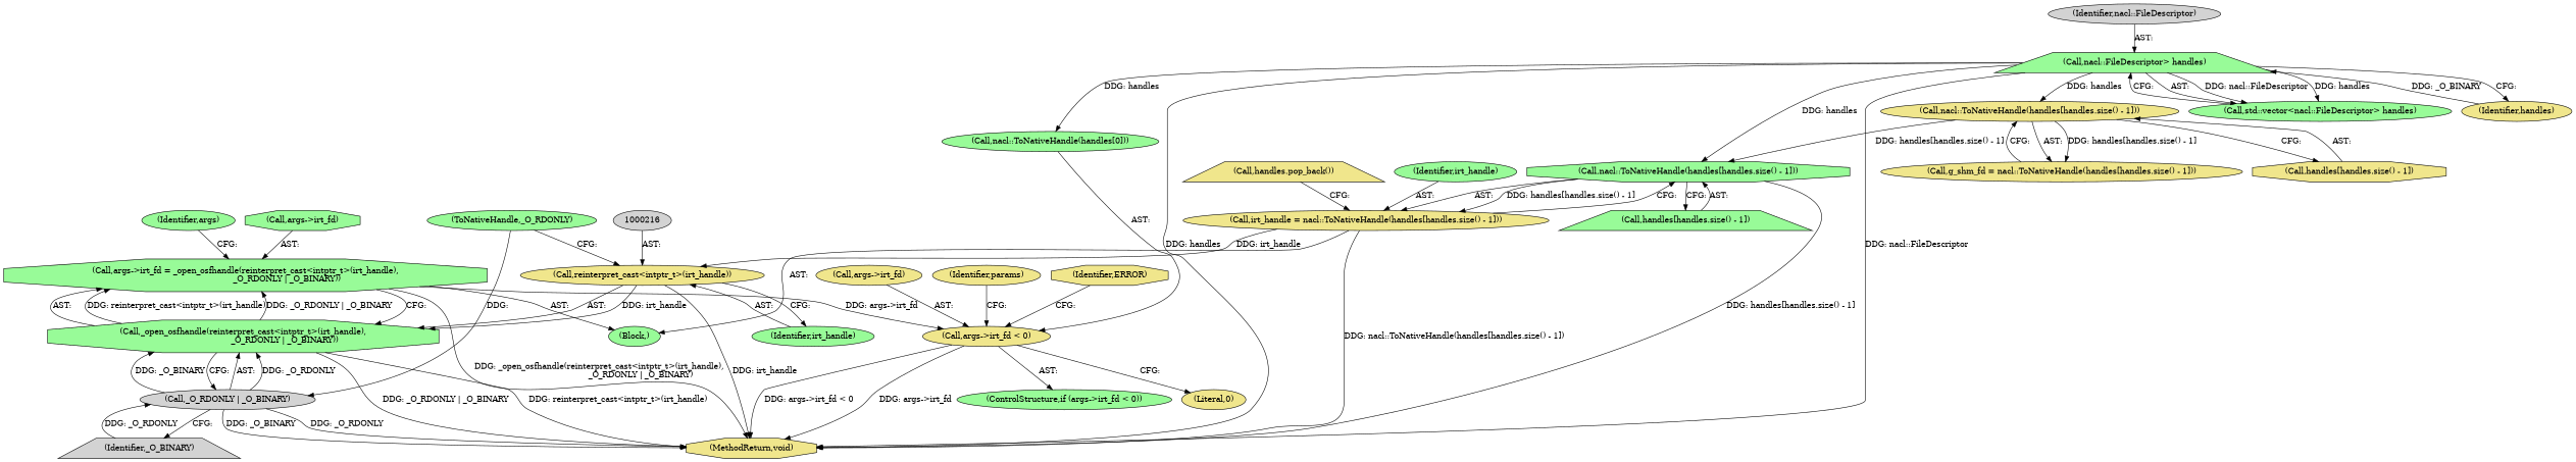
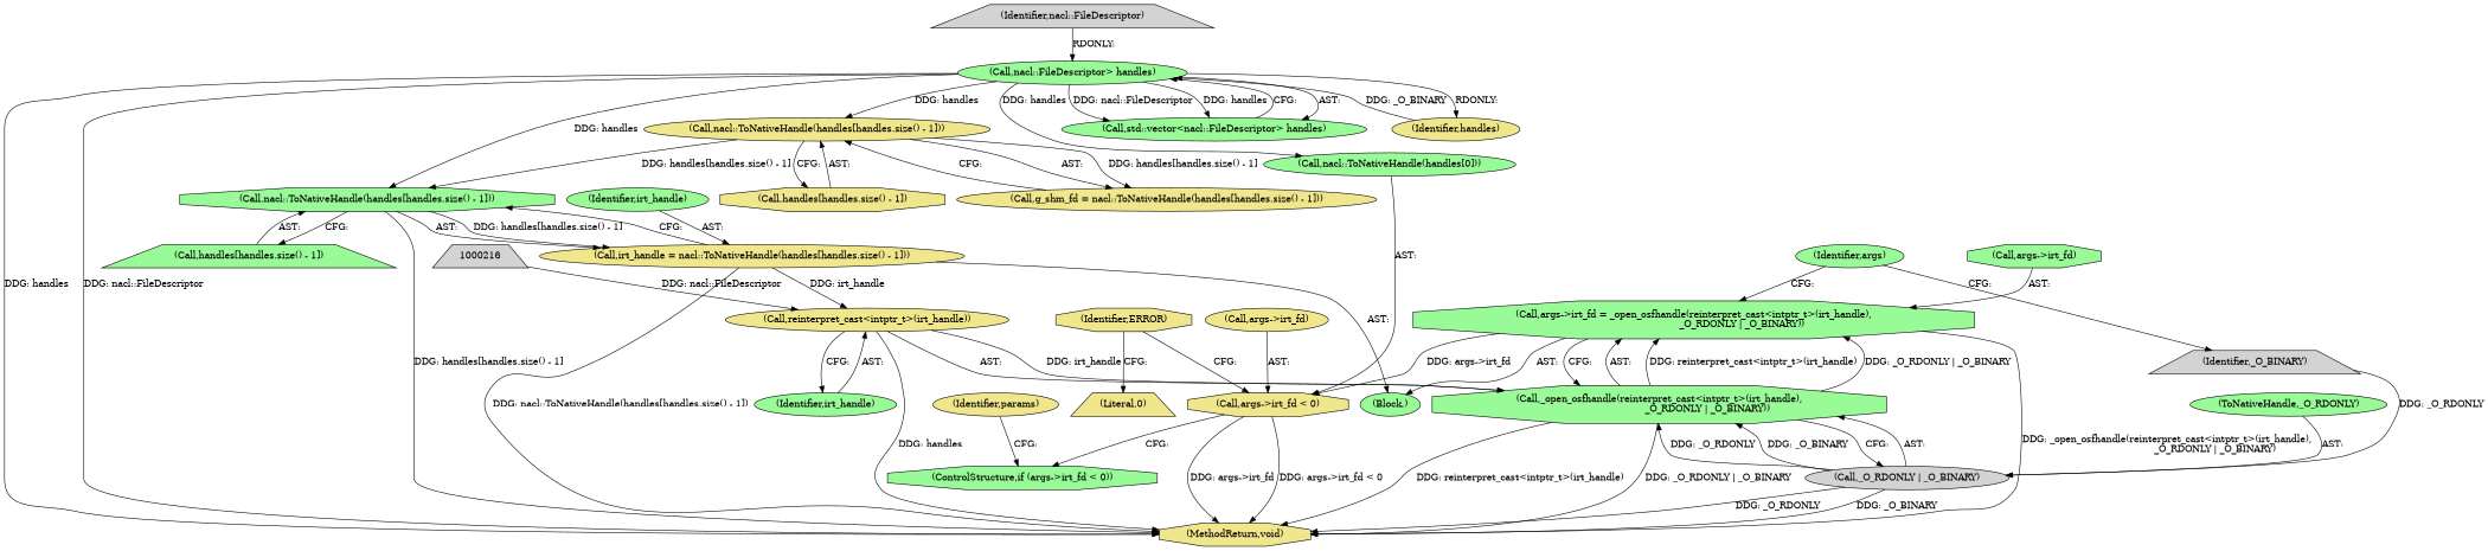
  digraph {
    node [fillcolor=palegreen shape=ellipse style=filled]
    n1 [label="(Call,args->irt_fd = _open_osfhandle(reinterpret_cast<intptr_t>(irt_handle),\n                                 _O_RDONLY | _O_BINARY))" shape=octagon]
    n2 [label="(Call,_open_osfhandle(reinterpret_cast<intptr_t>(irt_handle),\n                                 _O_RDONLY | _O_BINARY))" shape=octagon]
-   n3 [fillcolor=khaki label="(Call,args->irt_fd < 0)"]
+   n3 [fillcolor=khaki label="(Call,args->irt_fd < 0)" shape=octagon]
    n4 [label="(Block,)"]
    n5 [fillcolor=khaki label="(MethodReturn,void)" shape=octagon]
    n6 [fillcolor=lightgrey label="(Call,_O_RDONLY | _O_BINARY)"]
-   n7 [label="(ControlStructure,if (args->irt_fd < 0))"]
-   n8 [fillcolor=khaki label="(Literal,0)"]
+   n7 [label="(ControlStructure,if (args->irt_fd < 0))" shape=octagon]
+   n8 [fillcolor=khaki label="(Literal,0)" shape=trapezium]
    n9 [fillcolor=lightgrey label="(Identifier,_O_BINARY)" shape=trapezium]
    n10 [fillcolor=khaki label="(Call,reinterpret_cast<intptr_t>(irt_handle))"]
    n11 [label="(Identifier,irt_handle)"]
    n12 [fillcolor=khaki label="(Call,irt_handle = nacl::ToNativeHandle(handles[handles.size() - 1]))"]
    n13 [label="(Call,nacl::ToNativeHandle(handles[handles.size() - 1]))" shape=octagon]
    n14 [label="(Call,handles[handles.size() - 1])" shape=trapezium]
    n15 [fillcolor=khaki label="(Call,nacl::ToNativeHandle(handles[handles.size() - 1]))"]
    n16 [fillcolor=khaki label="(Call,handles[handles.size() - 1])" shape=octagon]
    n17 [fillcolor=khaki label="(Call,g_shm_fd = nacl::ToNativeHandle(handles[handles.size() - 1]))"]
-   n18 [label="(Call,nacl::FileDescriptor> handles)" shape=trapezium]
+   n18 [label="(Call,nacl::FileDescriptor> handles)"]
    n19 [label="(Call,nacl::ToNativeHandle(handles[0]))"]
    n20 [label="(Call,std::vector<nacl::FileDescriptor> handles)"]
    n21 [fillcolor=khaki label="(Identifier,handles)"]
    n22 [fillcolor=khaki label="(Call,args->irt_fd)"]
    n23 [label="(ToNativeHandle,_O_RDONLY)"]
    n24 [label="(Identifier,irt_handle)"]
    n25 [fillcolor=khaki label="(Identifier,params)"]
-   n26 [fillcolor=lightgrey label="(Identifier,nacl::FileDescriptor)"]
+   n26 [fillcolor=lightgrey label="(Identifier,nacl::FileDescriptor)" shape=trapezium]
    n27 [label="(Identifier,args)"]
    n28 [fillcolor=khaki label="(Identifier,ERROR)" shape=octagon]
    n29 [label="(Call,args->irt_fd)" shape=octagon]
-   n30 [fillcolor=khaki label="(Call,handles.pop_back())" shape=trapezium]
-   1000216 [fillcolor=lightgrey]
+   1000216 [fillcolor=lightgrey shape=trapezium]
    n1 -> n2 [label="CFG: "]
    n1 -> n3 [label="DDG: args->irt_fd"]
    n1 -> n4 [label="AST: "]
    n1 -> n5 [label="DDG: _open_osfhandle(reinterpret_cast<intptr_t>(irt_handle),\n                                 _O_RDONLY | _O_BINARY)"]
    n2 -> n1 [label="AST: "]
    n2 -> n1 [label="DDG: reinterpret_cast<intptr_t>(irt_handle)"]
    n2 -> n1 [label="DDG: _O_RDONLY | _O_BINARY"]
    n2 -> n5 [label="DDG: _O_RDONLY | _O_BINARY"]
    n2 -> n5 [label="DDG: reinterpret_cast<intptr_t>(irt_handle)"]
    n2 -> n6 [label="CFG: "]
    n3 -> n5 [label="DDG: args->irt_fd"]
    n3 -> n5 [label="DDG: args->irt_fd < 0"]
-   n3 -> n7 [label="AST: "]
-   n3 -> n8 [label="CFG: "]
+   n3 -> n7 [label="CFG: "]
+   n28 -> n8 [label="CFG: "]
    n6 -> n2 [label="AST: "]
    n6 -> n2 [label="DDG: _O_RDONLY"]
    n6 -> n2 [label="DDG: _O_BINARY"]
    n6 -> n5 [label="DDG: _O_RDONLY"]
    n6 -> n5 [label="DDG: _O_BINARY"]
-   n6 -> n9 [label="CFG: "]
+   n27 -> n9 [label="CFG: "]
    n9 -> n6 [label="DDG: _O_RDONLY"]
    n10 -> n2 [label="AST: "]
    n10 -> n2 [label="DDG: irt_handle"]
-   n10 -> n5 [label="DDG: irt_handle"]
+   n10 -> n5 [label="DDG: handles"]
    n10 -> n11 [label="CFG: "]
    n11 -> n10 [label="AST: "]
    n12 -> n4 [label="AST: "]
    n12 -> n5 [label="DDG: nacl::ToNativeHandle(handles[handles.size() - 1])"]
    n12 -> n10 [label="DDG: irt_handle"]
    n12 -> n13 [label="CFG: "]
    n13 -> n5 [label="DDG: handles[handles.size() - 1]"]
    n13 -> n12 [label="AST: "]
    n13 -> n12 [label="DDG: handles[handles.size() - 1]"]
    n13 -> n14 [label="CFG: "]
    n14 -> n13 [label="AST: "]
    n15 -> n13 [label="DDG: handles[handles.size() - 1]"]
    n15 -> n16 [label="CFG: "]
    n15 -> n17 [label="AST: "]
    n15 -> n17 [label="DDG: handles[handles.size() - 1]"]
    n16 -> n15 [label="AST: "]
    n17 -> n15 [label="CFG: "]
    n18 -> n5 [label="DDG: handles"]
    n18 -> n5 [label="DDG: nacl::FileDescriptor"]
    n18 -> n13 [label="DDG: handles"]
    n18 -> n15 [label="DDG: handles"]
    n18 -> n19 [label="DDG: handles"]
    n18 -> n20 [label="AST: "]
    n18 -> n20 [label="DDG: nacl::FileDescriptor"]
    n18 -> n20 [label="DDG: handles"]
-   n18 -> n21 [label="CFG: "]
+   n18 -> n21 [label="RDONLY: "]
    n19 -> n3 [label="AST: "]
    n20 -> n18 [label="CFG: "]
    n21 -> n18 [label="DDG: _O_BINARY"]
    n22 -> n3 [label="AST: "]
-   n23 -> n6 [label="DDG: "]
-   n23 -> n10 [label="CFG: "]
+   n23 -> n6 [label="AST: "]
    n24 -> n12 [label="AST: "]
-   n25 -> n3 [label="CFG: "]
-   n26 -> n18 [label="AST: "]
+   n25 -> n7 [label="CFG: "]
+   n26 -> n18 [label="RDONLY: "]
    n27 -> n1 [label="CFG: "]
    n28 -> n3 [label="CFG: "]
    n29 -> n1 [label="AST: "]
-   n30 -> n12 [label="CFG: "]
-   1000216 -> n10 [label="AST: "]
+   1000216 -> n10 [label="DDG: nacl::FileDescriptor"]
  }
